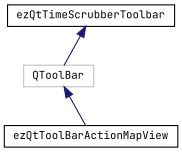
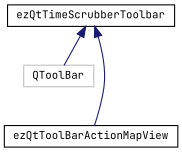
  digraph {
    fontname="JetBrains Mono"
    rankdir=TB
    node [color=black fillcolor=white fontname="JetBrains Mono" fontsize=10 shape=record style=filled]
    edge [color=midnightblue dir=back fontname="JetBrains Mono" fontsize=10 labelfontname=Helvetica labelfontsize=10 style=solid]
    n1 [color=grey75 height=0.2 label=QToolBar width=0.4]
    n2 [height=0.2 label=ezQtToolBarActionMapView width=0.4]
    n3 [height=0.2 label=ezQtTimeScrubberToolbar width=0.4]
-   n1 -> n2
+   n3 -> n2
    n3 -> n1
  }
